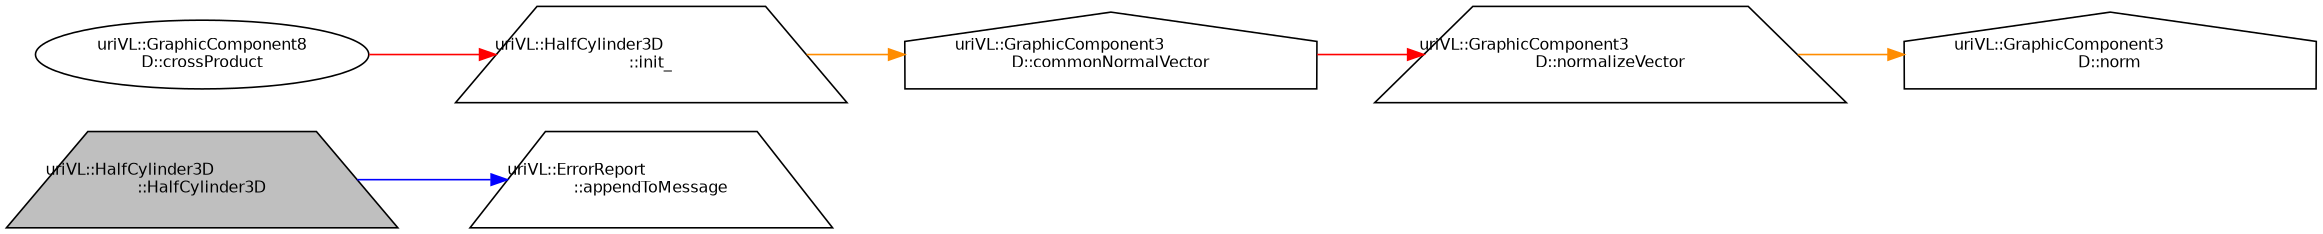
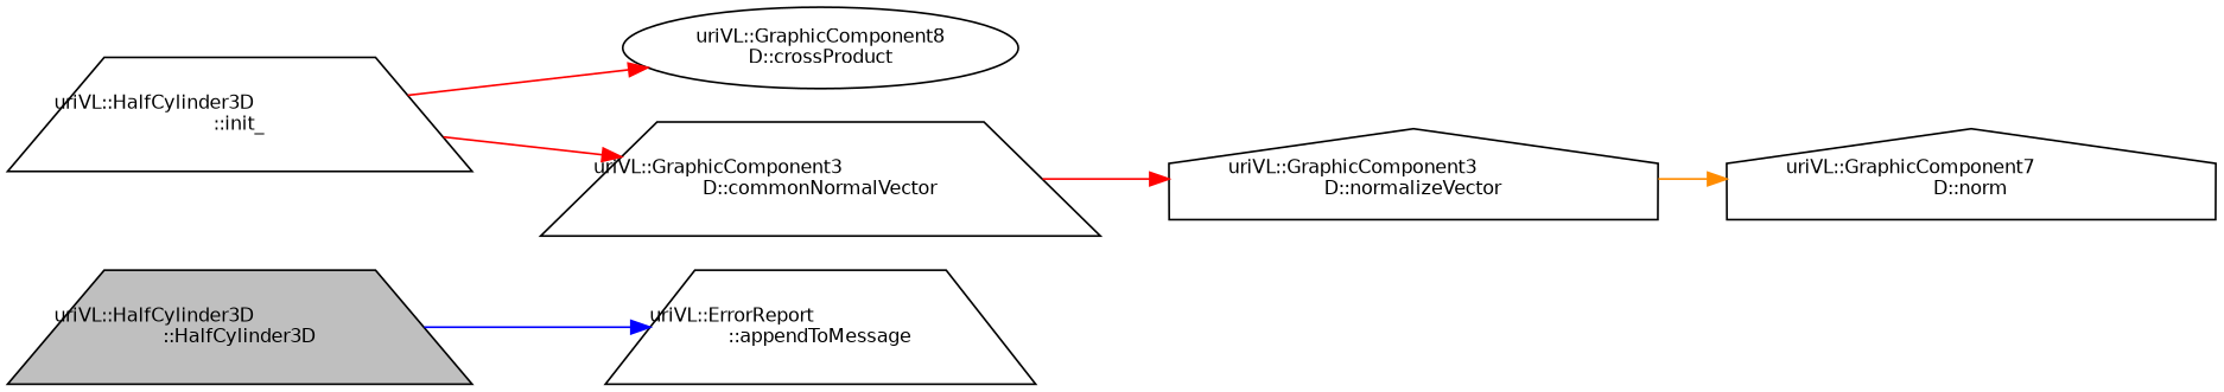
  digraph {
    rankdir=LR
    node [color=black fillcolor=white fontname=Helvetica fontsize=10 shape=trapezium style=filled]
    edge [color=red fontname=Helvetica fontsize=10 labelfontname=Helvetica labelfontsize=10 style=solid]
    n1 [fillcolor=grey75 fontcolor=black height=0.2 label="uriVL::HalfCylinder3D\l::HalfCylinder3D" width=0.4]
    n2 [height=0.2 label="uriVL::ErrorReport\l::appendToMessage" width=0.4]
    n3 [height=0.2 label="uriVL::HalfCylinder3D\l::init_" width=0.4]
    n4 [height=0.2 label="uriVL::GraphicComponent8\lD::crossProduct" shape=ellipse width=0.4]
-   n5 [height=0.2 label="uriVL::GraphicComponent3\lD::commonNormalVector" shape=house width=0.4]
-   n6 [height=0.2 label="uriVL::GraphicComponent3\lD::normalizeVector" width=0.4]
-   n7 [height=0.2 label="uriVL::GraphicComponent3\lD::norm" shape=house width=0.4]
+   n5 [height=0.2 label="uriVL::GraphicComponent3\lD::commonNormalVector" width=0.4]
+   n6 [height=0.2 label="uriVL::GraphicComponent3\lD::normalizeVector" shape=house width=0.4]
+   n7 [height=0.2 label="uriVL::GraphicComponent7\lD::norm" shape=house width=0.4]
    n1 -> n2 [color=blue]
-   n4 -> n3
-   n3 -> n5 [color=darkorange]
+   n3 -> n4
+   n3 -> n5
    n5 -> n6
    n6 -> n7 [color=darkorange]
  }
